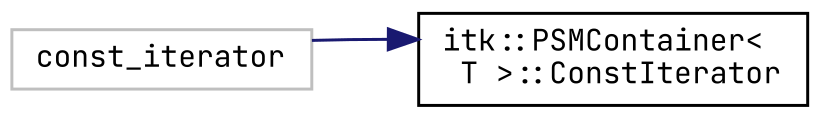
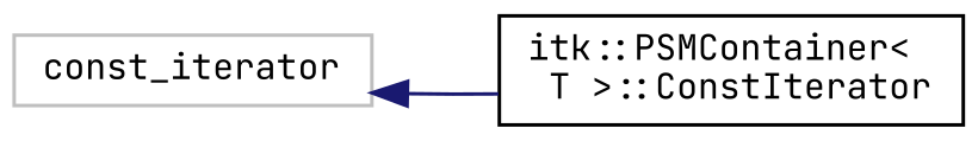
  digraph {
    rankdir=LR
    fontname="JetBrains Mono"
    node [fillcolor=white fontname="JetBrains Mono" fontsize=10 shape=record style=filled]
    n1 [color=grey75 height=0.2 label=const_iterator width=0.4]
    n2 [color=black height=0.2 label="itk::PSMContainer\<\l T \>::ConstIterator" width=0.4]
-   n2 -> n1 [color=midnightblue dir=back fontname="JetBrains Mono" fontsize=10 labelfontname=Helvetica labelfontsize=10 style=solid]
+   n1 -> n2 [color=midnightblue dir=back fontname="JetBrains Mono" fontsize=10 labelfontname=Helvetica labelfontsize=10 style=solid]
  }
